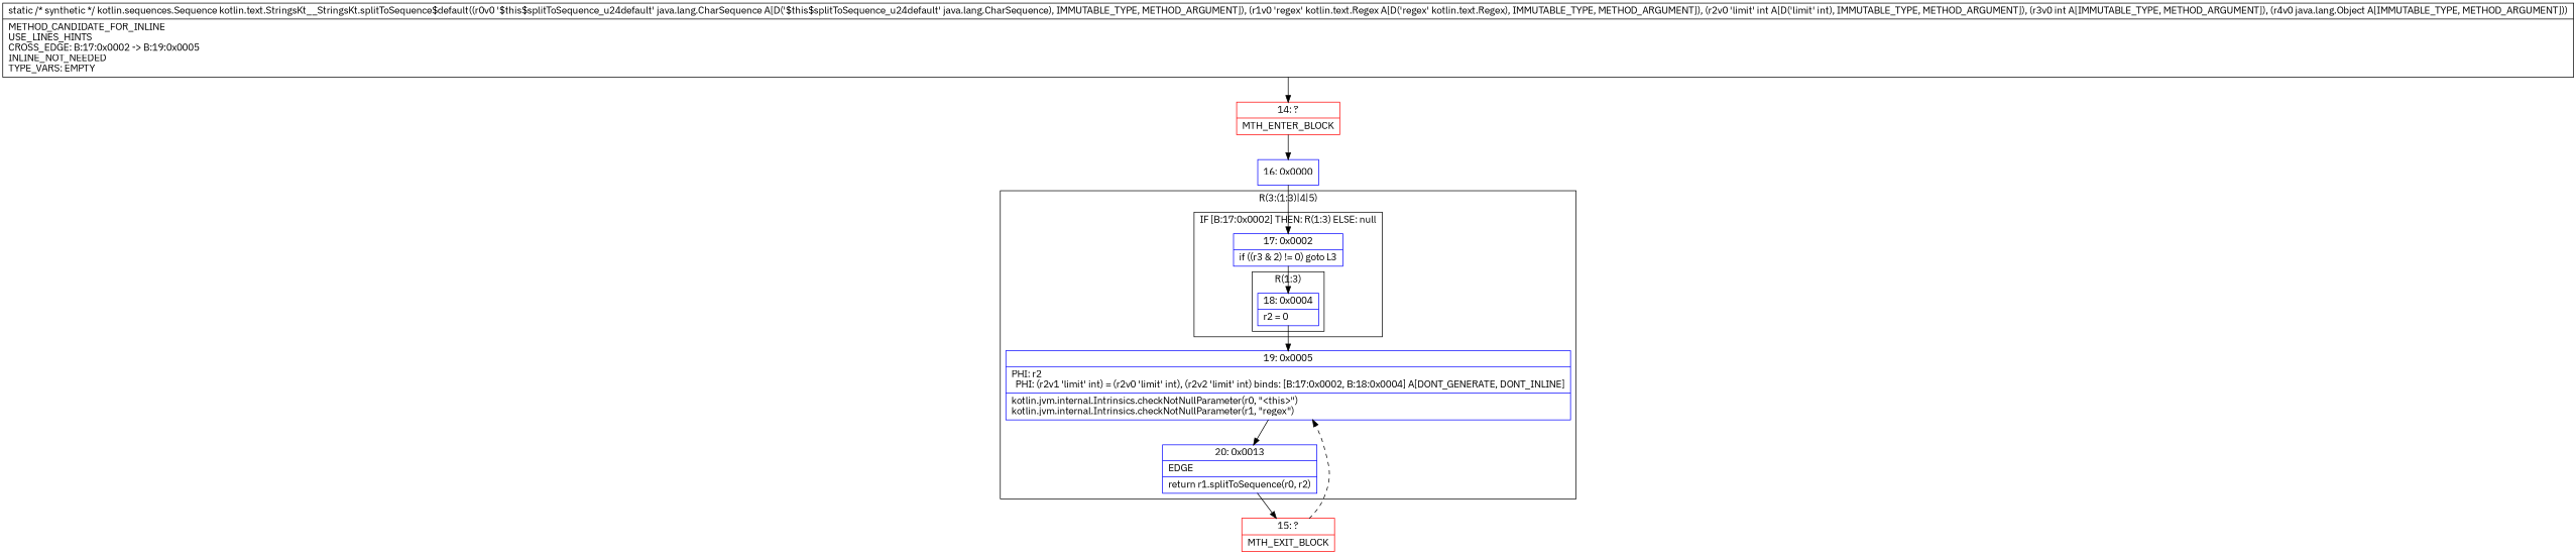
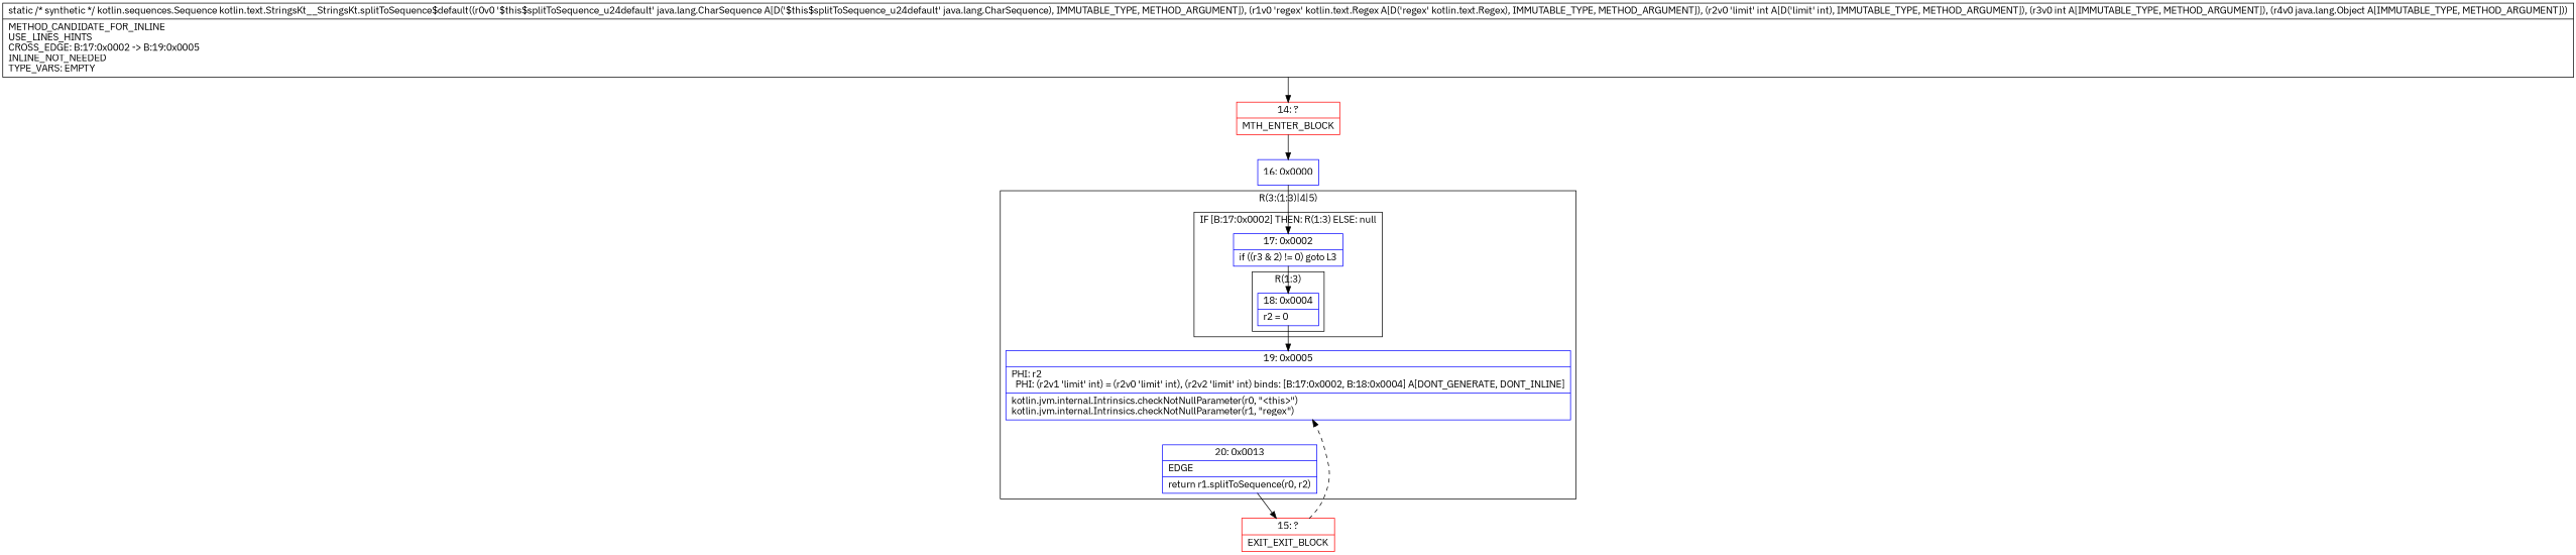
  digraph {
    fontname="IBM Plex Sans"
    node [color=blue fontname="IBM Plex Sans" shape=record]
    edge [fontname="IBM Plex Sans"]
    n1 [label="{18\:\ 0x0004|r2 = 0\l}"]
    n2 [label="{17\:\ 0x0002|if ((r3 & 2) != 0) goto L3\l}"]
    n3 [label="{19\:\ 0x0005|PHI: r2 \l  PHI: (r2v1 'limit' int) = (r2v0 'limit' int), (r2v2 'limit' int) binds: [B:17:0x0002, B:18:0x0004] A[DONT_GENERATE, DONT_INLINE]\l|kotlin.jvm.internal.Intrinsics.checkNotNullParameter(r0, \"\<this\>\")\lkotlin.jvm.internal.Intrinsics.checkNotNullParameter(r1, \"regex\")\l}"]
    n4 [label="{20\:\ 0x0013|EDGE\l|return r1.splitToSequence(r0, r2)\l}"]
-   n5 [color=red label="{15\:\ ?|MTH_EXIT_BLOCK\l}"]
+   n5 [color=red label="{15\:\ ?|EXIT_EXIT_BLOCK\l}"]
    n6 [color=red label="{14\:\ ?|MTH_ENTER_BLOCK\l}"]
    n7 [label="{16\:\ 0x0000}"]
    n8 [label="{static \/* synthetic *\/ kotlin.sequences.Sequence kotlin.text.StringsKt__StringsKt.splitToSequence$default((r0v0 '$this$splitToSequence_u24default' java.lang.CharSequence A[D('$this$splitToSequence_u24default' java.lang.CharSequence), IMMUTABLE_TYPE, METHOD_ARGUMENT]), (r1v0 'regex' kotlin.text.Regex A[D('regex' kotlin.text.Regex), IMMUTABLE_TYPE, METHOD_ARGUMENT]), (r2v0 'limit' int A[D('limit' int), IMMUTABLE_TYPE, METHOD_ARGUMENT]), (r3v0 int A[IMMUTABLE_TYPE, METHOD_ARGUMENT]), (r4v0 java.lang.Object A[IMMUTABLE_TYPE, METHOD_ARGUMENT]))  | METHOD_CANDIDATE_FOR_INLINE\lUSE_LINES_HINTS\lCROSS_EDGE: B:17:0x0002 \-\> B:19:0x0005\lINLINE_NOT_NEEDED\lTYPE_VARS: EMPTY\l}" color=""]
    subgraph cluster_1 {
      label="R(3:(1:3)|4|5)"
      n3
      n4
      subgraph cluster_2 {
        label="IF [B:17:0x0002] THEN: R(1:3) ELSE: null"
        n2
        subgraph cluster_3 {
          label="R(1:3)"
          n1
        }
      }
    }
    n1 -> n3
    n2 -> n1
-   n3 -> n4
    n4 -> n5
    n5 -> n3 [style=dashed]
    n6 -> n7
    n7 -> n2
    n8 -> n6
  }
